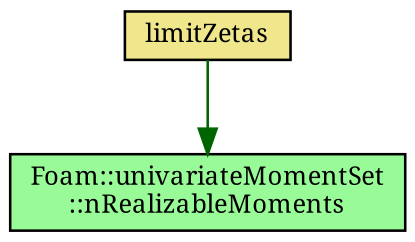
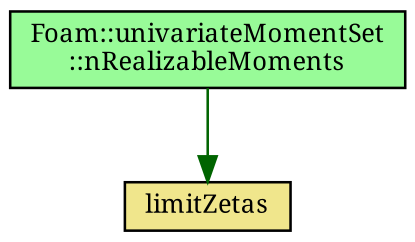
  digraph {
    rankdir=TB
    fontname="Noto Serif"
    node [color=black fontname="Noto Serif" fontsize=10 shape=record style=filled]
    n1 [fillcolor=khaki fontcolor=black height=0.2 label=limitZetas width=0.4]
    n2 [height=0.2 label="Foam::univariateMomentSet\l::nRealizableMoments" width=0.4 fillcolor=palegreen]
-   n1 -> n2 [color=darkgreen fontname="Noto Serif" fontsize=10 labelfontname=Helvetica labelfontsize=10 style=solid]
+   n2 -> n1 [color=darkgreen fontname="Noto Serif" fontsize=10 labelfontname=Helvetica labelfontsize=10 style=solid]
  }
